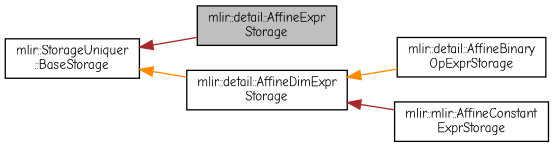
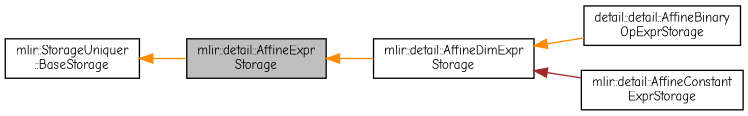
  digraph {
    fontname="Comic Neue"
    rankdir=LR
    node [color=black fontname="Comic Neue" fontsize=10 shape=record]
    edge [color=darkorange dir=back fontname="Comic Neue" fontsize=10 labelfontname=Helvetica labelfontsize=10 style=solid]
    n1 [fillcolor=grey75 fontcolor=black height=0.2 label="mlir::detail::AffineExpr\lStorage" style=filled width=0.4]
    n2 [height=0.2 label="mlir::detail::AffineDimExpr\lStorage" width=0.4]
-   n3 [height=0.2 label="mlir::detail::AffineBinary\lOpExprStorage" width=0.4]
-   n4 [height=0.2 label="mlir::mlir::AffineConstant\lExprStorage" width=0.4]
+   n3 [height=0.2 label="detail::detail::AffineBinary\lOpExprStorage" width=0.4]
+   n4 [height=0.2 label="mlir::detail::AffineConstant\lExprStorage" width=0.4]
    n5 [height=0.2 label="mlir::StorageUniquer\l::BaseStorage" width=0.4]
-   n5 -> n2
+   n1 -> n2
    n2 -> n3
    n2 -> n4 [color=brown]
-   n5 -> n1 [color=brown]
+   n5 -> n1
  }
